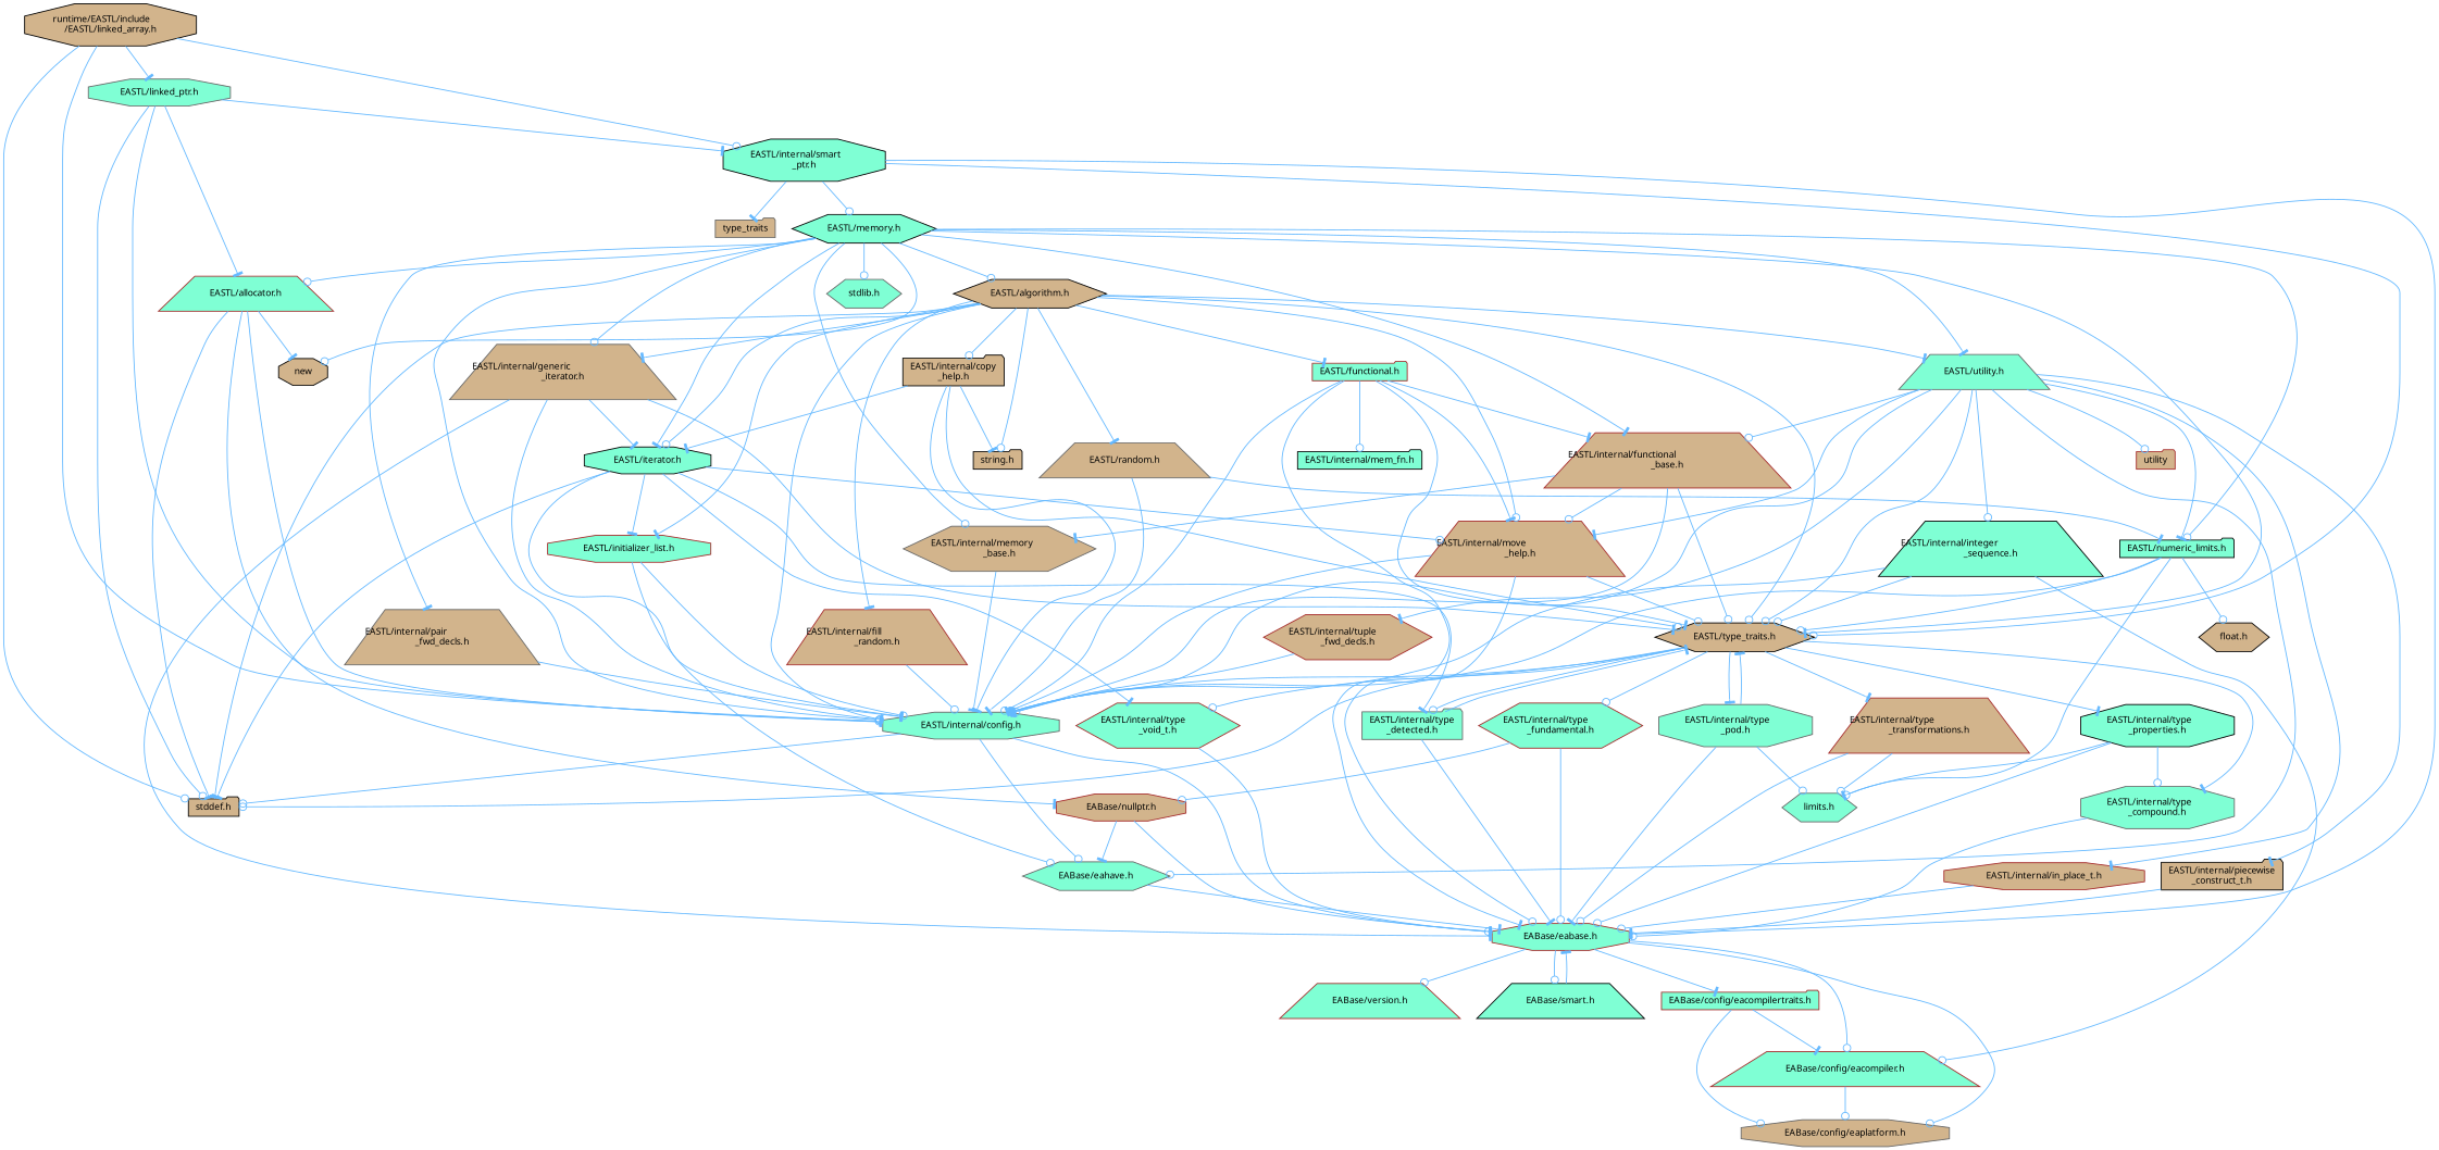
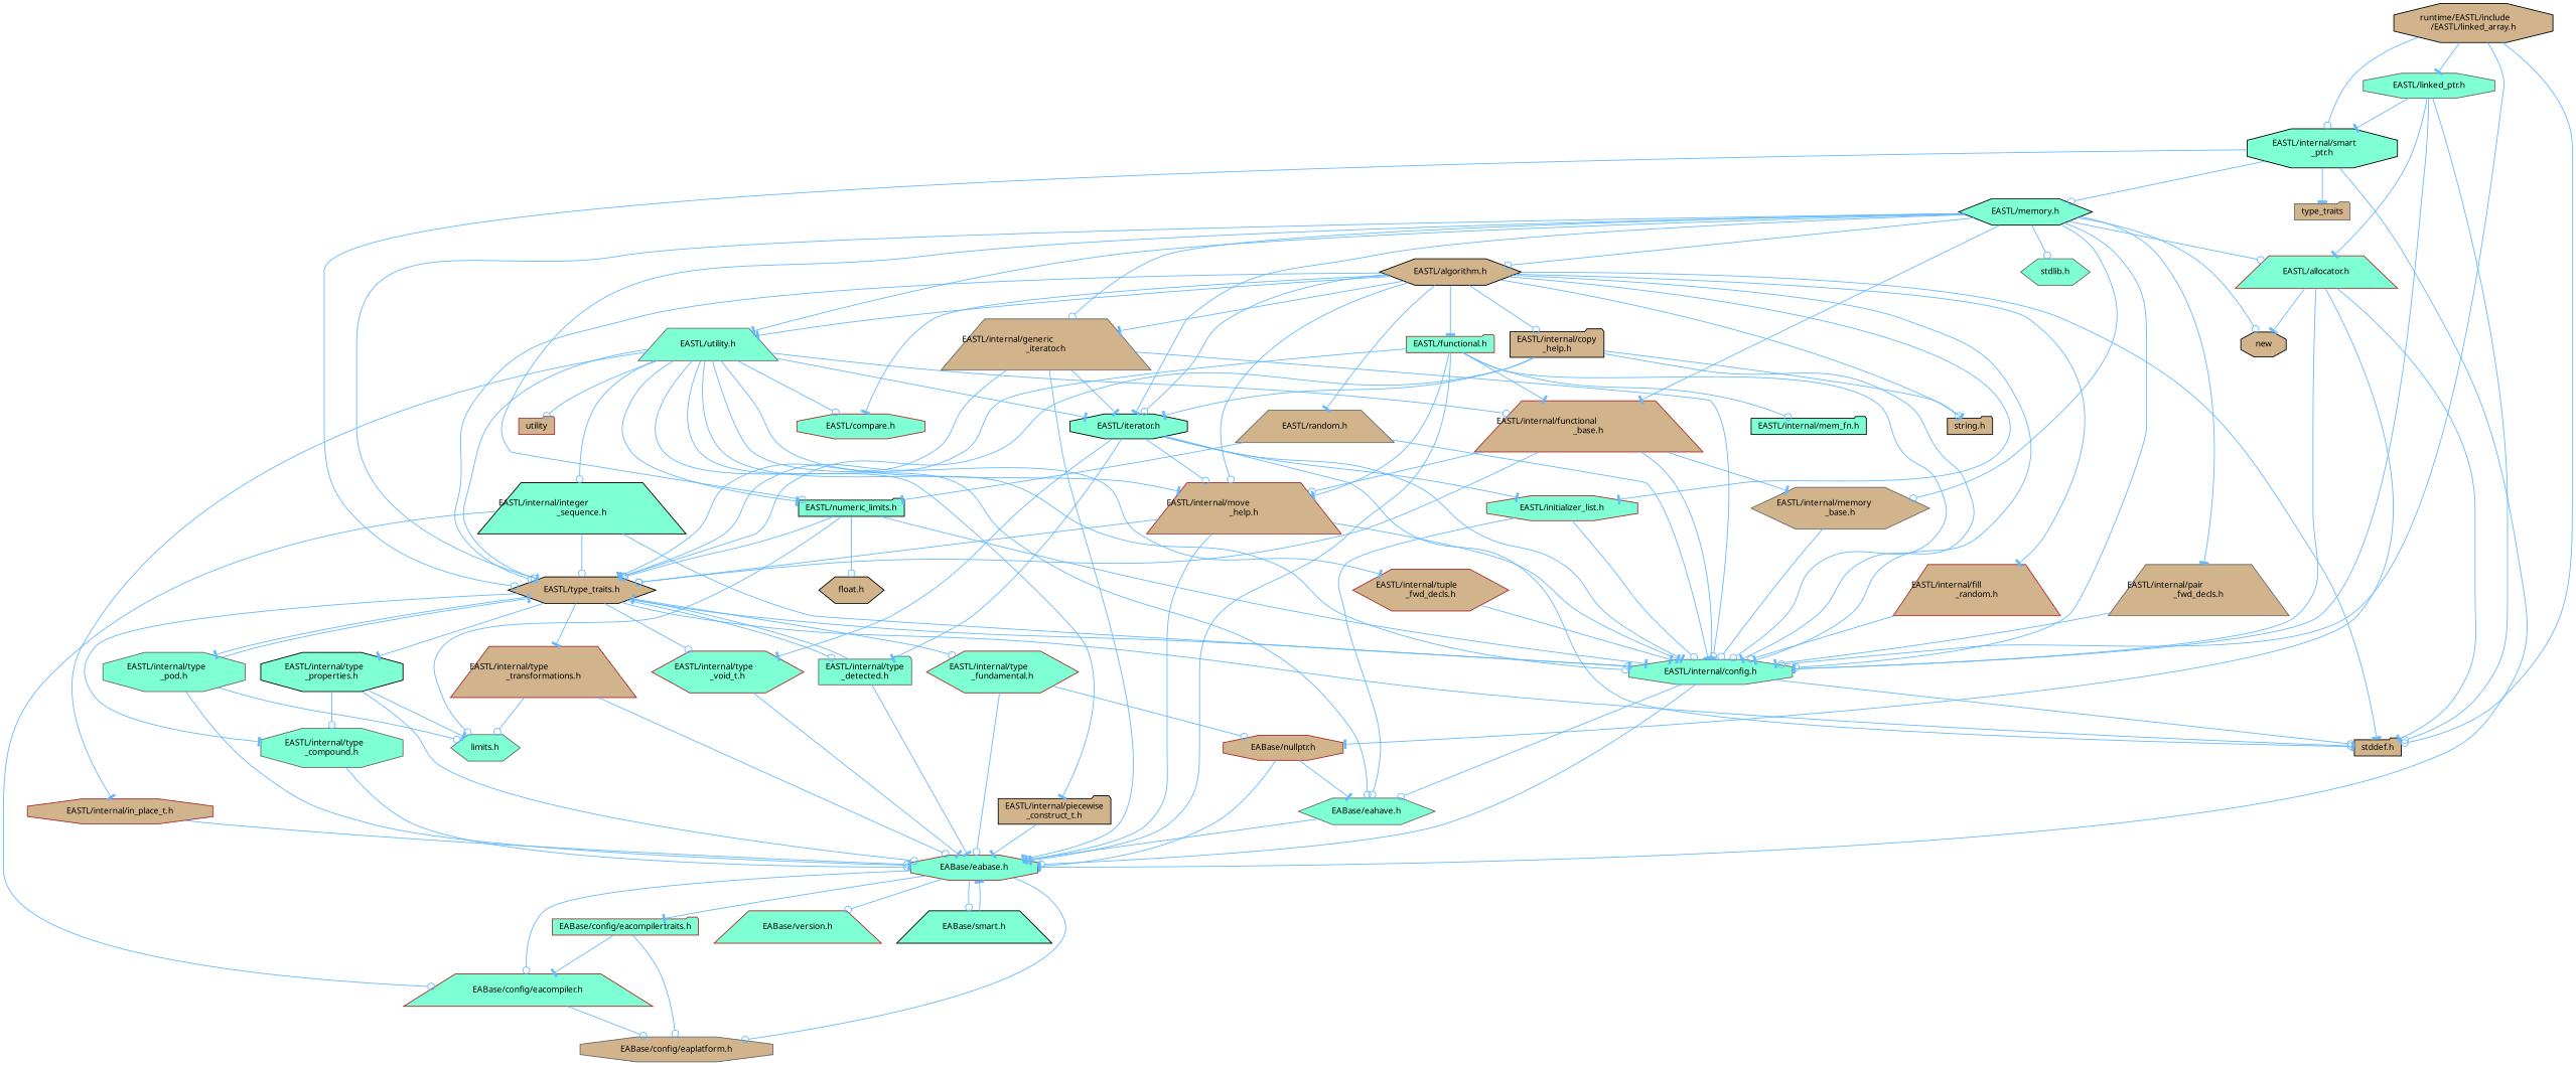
  digraph {
    fontname="Noto Sans"
    node [color=brown fillcolor=aquamarine fontname="Noto Sans" fontsize=10 shape=octagon style=filled]
    edge [arrowhead=tee color=steelblue1 fontname="Noto Sans" fontsize=10 labelfontname=Helvetica labelfontsize=10 style=solid]
    n1 [color=black fillcolor=tan fontcolor=black height=0.2 label="runtime/EASTL/include\l/EASTL/linked_array.h" width=0.4]
    n2 [color=gray40 height=0.2 label="EASTL/internal/config.h" width=0.4]
    n3 [color=black fillcolor=tan height=0.2 label="stddef.h" shape=folder width=0.4]
    n4 [color=black height=0.2 label="EASTL/internal/smart\l_ptr.h" width=0.4]
    n5 [color=gray40 height=0.2 label="EASTL/linked_ptr.h" width=0.4]
    n6 [height=0.2 label="EABase/eabase.h" width=0.4]
    n7 [color=gray40 height=0.2 label="EABase/eahave.h" shape=hexagon width=0.4]
    n8 [color=gray40 fillcolor=tan height=0.2 label=type_traits shape=folder width=0.4]
    n9 [color=black height=0.2 label="EASTL/memory.h" shape=hexagon width=0.4]
    n10 [color=black fillcolor=tan height=0.2 label="EASTL/type_traits.h" shape=hexagon width=0.4]
    n11 [height=0.2 label="EASTL/allocator.h" shape=trapezium width=0.4]
    n12 [height=0.2 label="EABase/config/eacompiler.h" shape=trapezium width=0.4]
    n13 [color=gray40 fillcolor=tan height=0.2 label="EABase/config/eaplatform.h" width=0.4]
    n14 [height=0.2 label="EABase/config/eacompilertraits.h" shape=folder width=0.4]
    n15 [height=0.2 label="EABase/version.h" shape=trapezium width=0.4]
    n16 [color=black height=0.2 label="EABase/smart.h" shape=trapezium width=0.4]
    n17 [color=gray40 fillcolor=tan height=0.2 label="EASTL/internal/memory\l_base.h" shape=hexagon width=0.4]
    n18 [color=gray40 fillcolor=tan height=0.2 label="EASTL/internal/generic\l_iterator.h" shape=trapezium width=0.4]
    n19 [color=black height=0.2 label="EASTL/iterator.h" width=0.4]
    n20 [color=gray40 fillcolor=tan height=0.2 label="EASTL/internal/pair\l_fwd_decls.h" shape=trapezium width=0.4]
    n21 [fillcolor=tan height=0.2 label="EASTL/internal/functional\l_base.h" shape=trapezium width=0.4]
    n22 [color=black fillcolor=tan height=0.2 label="EASTL/algorithm.h" shape=hexagon width=0.4]
    n23 [color=gray40 height=0.2 label="EASTL/utility.h" shape=trapezium width=0.4]
    n24 [color=black height=0.2 label="EASTL/numeric_limits.h" shape=folder width=0.4]
    n25 [color=black fillcolor=tan height=0.2 label=new width=0.4]
    n26 [color=gray40 height=0.2 label="stdlib.h" shape=hexagon width=0.4]
    n27 [height=0.2 label="EASTL/internal/type\l_void_t.h" shape=hexagon width=0.4]
    n28 [color=gray40 height=0.2 label="EASTL/internal/type\l_detected.h" shape=folder width=0.4]
    n29 [height=0.2 label="EASTL/internal/type\l_fundamental.h" shape=hexagon width=0.4]
    n30 [fillcolor=tan height=0.2 label="EASTL/internal/type\l_transformations.h" shape=trapezium width=0.4]
    n31 [color=black height=0.2 label="EASTL/internal/type\l_properties.h" width=0.4]
    n32 [color=gray40 height=0.2 label="EASTL/internal/type\l_compound.h" width=0.4]
    n33 [color=gray40 height=0.2 label="EASTL/internal/type\l_pod.h" width=0.4]
    n34 [fillcolor=tan height=0.2 label="EASTL/internal/move\l_help.h" shape=trapezium width=0.4]
    n35 [height=0.2 label="EASTL/initializer_list.h" width=0.4]
    n36 [color=black fillcolor=tan height=0.2 label="EASTL/internal/copy\l_help.h" shape=folder width=0.4]
    n37 [color=black fillcolor=tan height=0.2 label="string.h" shape=folder width=0.4]
    n38 [fillcolor=tan height=0.2 label="EASTL/internal/fill\l_random.h" shape=trapezium width=0.4]
    n39 [height=0.2 label="EASTL/functional.h" shape=folder width=0.4]
+   n40 [height=0.2 label="EASTL/compare.h" width=0.4]
    n41 [color=gray40 fillcolor=tan height=0.2 label="EASTL/random.h" shape=trapezium width=0.4]
    n42 [color=black height=0.2 label="EASTL/internal/integer\l_sequence.h" shape=trapezium width=0.4]
    n43 [fillcolor=tan height=0.2 label="EASTL/internal/tuple\l_fwd_decls.h" shape=hexagon width=0.4]
    n44 [fillcolor=tan height=0.2 label="EASTL/internal/in_place_t.h" width=0.4]
    n45 [color=black fillcolor=tan height=0.2 label="EASTL/internal/piecewise\l_construct_t.h" shape=folder width=0.4]
    n46 [fillcolor=tan height=0.2 label=utility shape=folder width=0.4]
    n47 [color=gray40 height=0.2 label="limits.h" shape=hexagon width=0.4]
    n48 [color=black fillcolor=tan height=0.2 label="float.h" shape=hexagon width=0.4]
    n49 [fillcolor=tan height=0.2 label="EABase/nullptr.h" width=0.4]
    n50 [color=black height=0.2 label="EASTL/internal/mem_fn.h" shape=folder width=0.4]
    n1 -> n2 [arrowhead=odot]
    n1 -> n3 [arrowhead=odot]
    n1 -> n4 [arrowhead=odot]
    n1 -> n5
    n2 -> n3 [arrowhead=odot]
    n2 -> n6 [arrowhead=odot]
    n2 -> n7 [arrowhead=odot]
    n4 -> n6
    n4 -> n8
    n4 -> n9 [arrowhead=odot]
    n4 -> n10 [arrowhead=odot]
    n5 -> n2
    n5 -> n3 [arrowhead=odot]
    n5 -> n4
    n5 -> n11
    n6 -> n12 [arrowhead=odot]
    n6 -> n13 [arrowhead=odot]
    n6 -> n14
    n6 -> n15 [arrowhead=odot]
    n6 -> n16 [arrowhead=odot]
    n7 -> n6
    n9 -> n2 [arrowhead=odot]
    n9 -> n10
    n9 -> n11 [arrowhead=odot]
    n9 -> n17 [arrowhead=odot]
    n9 -> n18 [arrowhead=odot]
    n9 -> n19
    n9 -> n20
    n9 -> n21
    n9 -> n22 [arrowhead=odot]
    n9 -> n23
    n9 -> n24 [arrowhead=odot]
    n9 -> n25 [arrowhead=odot]
    n9 -> n26 [arrowhead=odot]
    n10 -> n2 [arrowhead=odot]
    n10 -> n3 [arrowhead=odot]
    n10 -> n27 [arrowhead=odot]
    n10 -> n28 [arrowhead=odot]
    n10 -> n29 [arrowhead=odot]
    n10 -> n30
    n10 -> n31
    n10 -> n32
    n10 -> n33
    n11 -> n2
    n11 -> n3
    n11 -> n25
    n11 -> n49
    n12 -> n13 [arrowhead=odot]
    n14 -> n12
    n14 -> n13 [arrowhead=odot]
    n16 -> n6
-   n17 -> n2
+   n17 -> n2 [arrowhead=odot]
    n18 -> n2 [arrowhead=odot]
    n18 -> n6
    n18 -> n10
    n18 -> n19
    n19 -> n2
    n19 -> n3
    n19 -> n27
    n19 -> n28
    n19 -> n34 [arrowhead=odot]
    n19 -> n35
    n20 -> n2
    n21 -> n2
    n21 -> n10 [arrowhead=odot]
    n21 -> n17
    n21 -> n34 [arrowhead=odot]
    n22 -> n2
    n22 -> n3
    n22 -> n10 [arrowhead=odot]
    n22 -> n18
    n22 -> n19 [arrowhead=odot]
    n22 -> n23
    n22 -> n34 [arrowhead=odot]
    n22 -> n35
    n22 -> n36 [arrowhead=odot]
    n22 -> n37 [arrowhead=odot]
    n22 -> n38
    n22 -> n39
+   n22 -> n40
    n22 -> n41
    n23 -> n2 [arrowhead=odot]
    n23 -> n7 [arrowhead=odot]
    n23 -> n10 [arrowhead=odot]
+   n23 -> n19
    n23 -> n21 [arrowhead=odot]
    n23 -> n24
    n23 -> n34
+   n23 -> n40 [arrowhead=odot]
    n23 -> n42 [arrowhead=odot]
    n23 -> n43
    n23 -> n44
    n23 -> n45
    n23 -> n46 [arrowhead=odot]
    n24 -> n2
    n24 -> n10 [arrowhead=odot]
    n24 -> n47 [arrowhead=odot]
    n24 -> n48 [arrowhead=odot]
    n27 -> n6
    n28 -> n6
    n28 -> n10
    n29 -> n6 [arrowhead=odot]
    n29 -> n49 [arrowhead=odot]
    n30 -> n6 [arrowhead=odot]
    n30 -> n47 [arrowhead=odot]
    n31 -> n6 [arrowhead=odot]
    n31 -> n32 [arrowhead=odot]
    n31 -> n47
    n32 -> n6 [arrowhead=odot]
    n33 -> n6
    n33 -> n10
    n33 -> n47 [arrowhead=odot]
    n34 -> n2
    n34 -> n6 [arrowhead=odot]
    n34 -> n10 [arrowhead=odot]
    n35 -> n2 [arrowhead=odot]
    n35 -> n7 [arrowhead=odot]
    n36 -> n2
    n36 -> n10 [arrowhead=odot]
    n36 -> n19
    n36 -> n37
    n38 -> n2 [arrowhead=odot]
    n39 -> n2 [arrowhead=odot]
    n39 -> n6
    n39 -> n10
    n39 -> n21
    n39 -> n34
    n39 -> n50 [arrowhead=odot]
    n41 -> n2
    n41 -> n24
    n42 -> n2
    n42 -> n10 [arrowhead=odot]
    n42 -> n12 [arrowhead=odot]
    n43 -> n2
    n44 -> n6 [arrowhead=odot]
    n45 -> n6
    n49 -> n6
    n49 -> n7
  }
